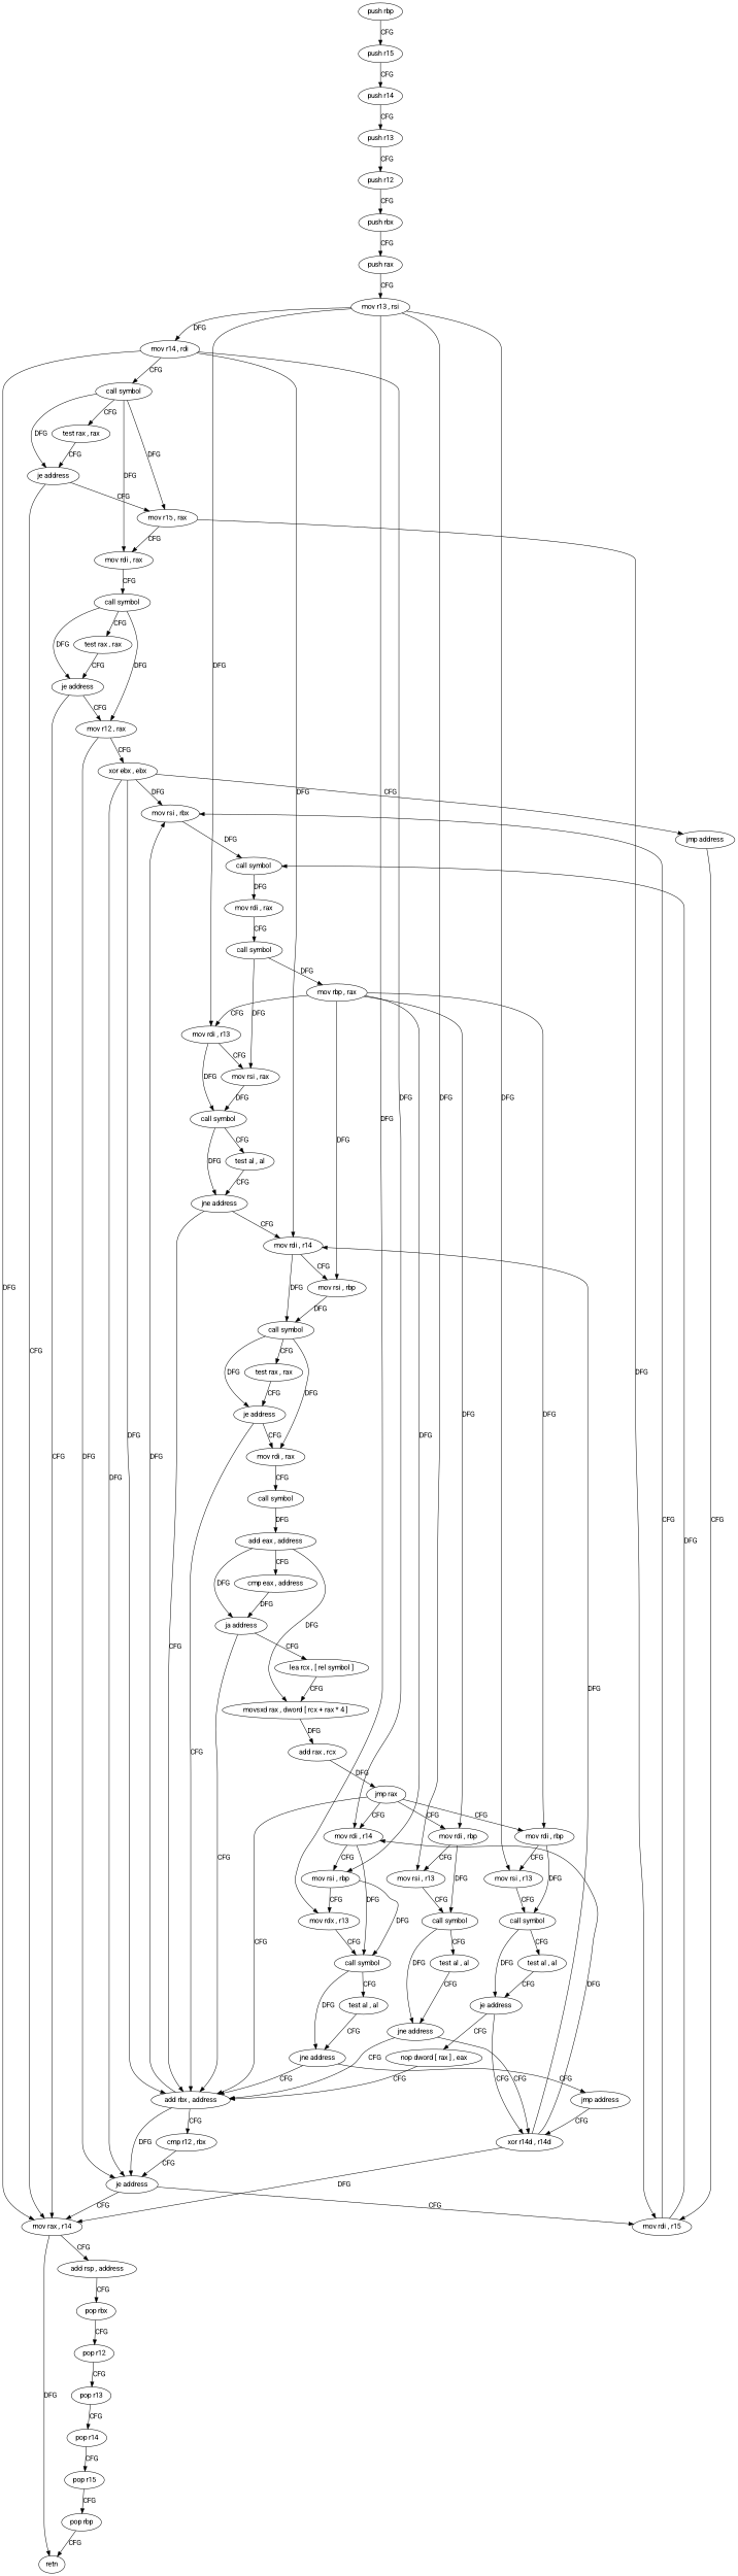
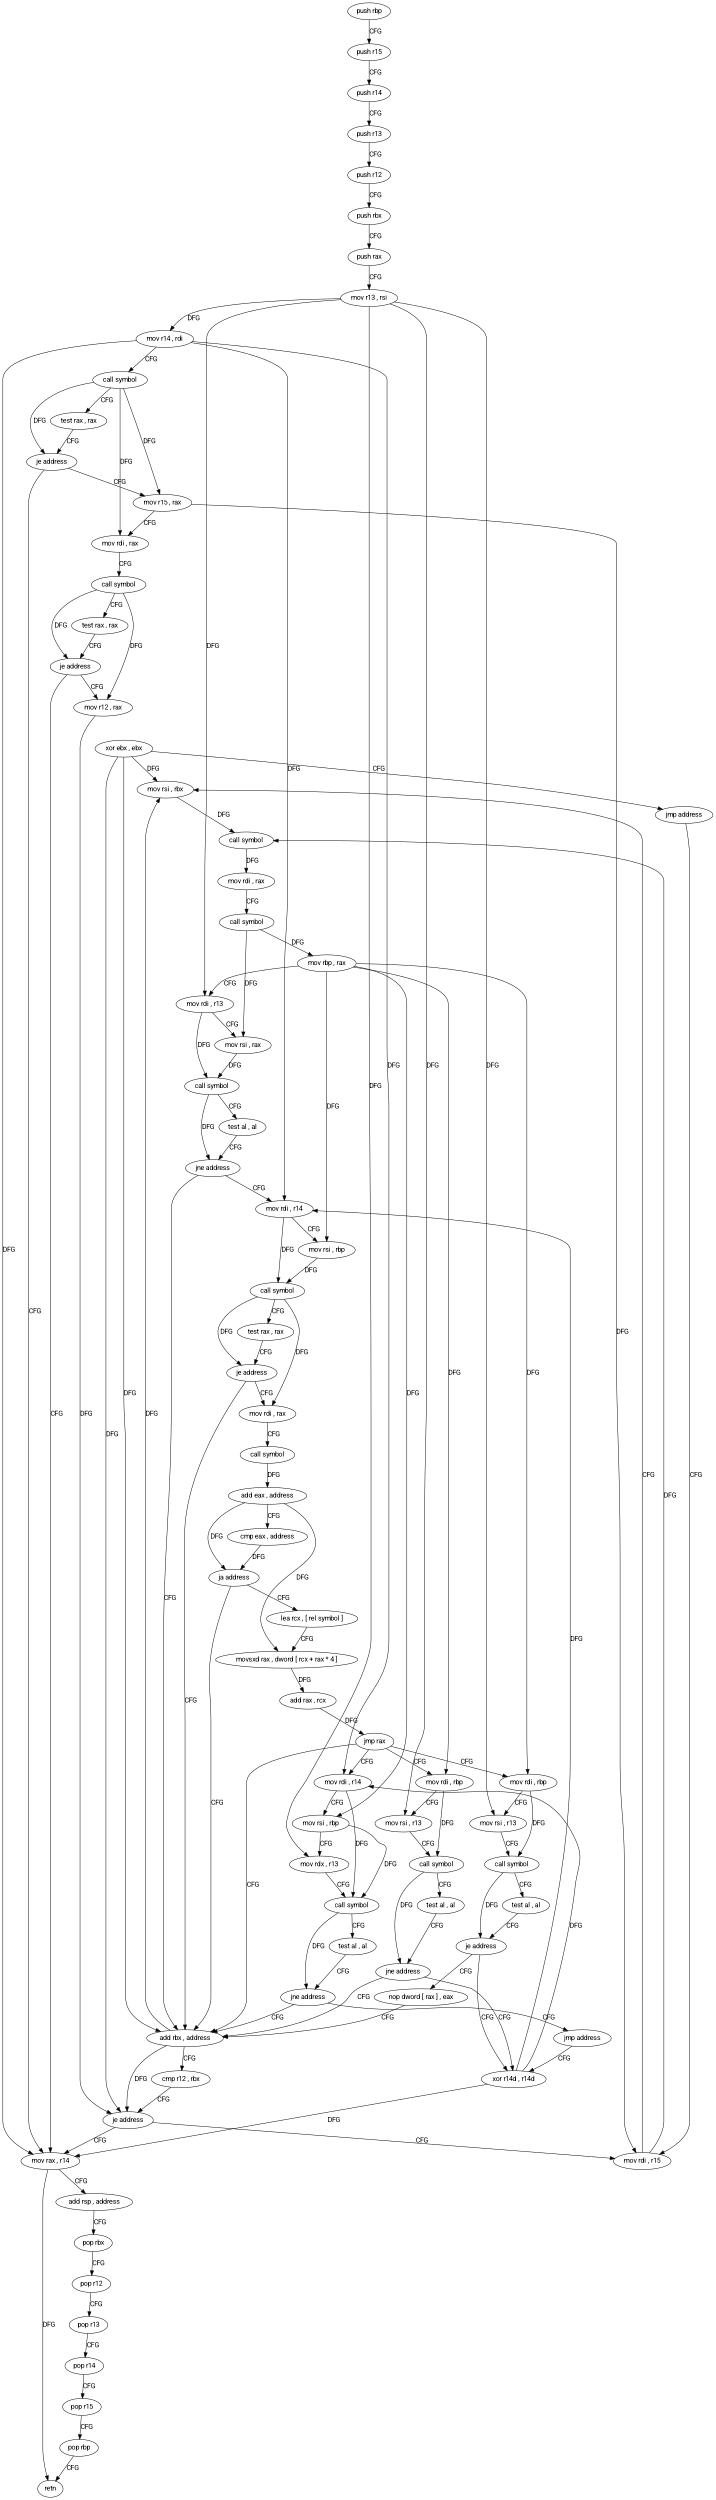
  digraph {
    fontname=Roboto
    node [fontname=Roboto]
    edge [fontname=Roboto]
    n1 [label="push rbp"]
    n2 [label="push r15"]
    n3 [label="push r14"]
    n4 [label="push r13"]
    n5 [label="push r12"]
    n6 [label="push rbx"]
    n7 [label="push rax"]
    n8 [label="mov r13 , rsi"]
    n9 [label="mov r14 , rdi"]
    n10 [label="mov rdi , r13"]
    n11 [label="mov rsi , r13"]
    n12 [label="mov rdx , r13"]
    n13 [label="mov rsi , r13"]
    n14 [label="call symbol"]
    n15 [label="mov rax , r14"]
    n16 [label="mov rdi , r14"]
    n17 [label="mov rdi , r14"]
    n18 [label="mov rsi , rax"]
    n19 [label="call symbol"]
    n20 [label="call symbol"]
    n21 [label="call symbol"]
    n22 [label="call symbol"]
    n23 [label="test rax , rax"]
    n24 [label="je address"]
    n25 [label="mov r15 , rax"]
    n26 [label="mov rdi , rax"]
    n27 [label="add rsp , address"]
    n28 [label=retn]
    n29 [label="mov rsi , rbp"]
    n30 [label="call symbol"]
    n31 [label="mov rsi , rbp"]
    n32 [label="mov rdi , r15"]
    n33 [label="call symbol"]
    n34 [label="pop rbx"]
    n35 [label="mov rsi , rbx"]
    n36 [label="call symbol"]
    n37 [label="pop r12"]
    n38 [label="pop r13"]
    n39 [label="pop r14"]
    n40 [label="pop r15"]
    n41 [label="pop rbp"]
    n42 [label="test rax , rax"]
    n43 [label="je address"]
    n44 [label="mov r12 , rax"]
    n45 [label="xor ebx , ebx"]
    n46 [label="je address"]
    n47 [label="jmp address"]
    n48 [label="add rbx , address"]
    n49 [label="cmp r12 , rbx"]
    n50 [label="mov rdi , rax"]
    n51 [label="call symbol"]
    n52 [label="mov rbp , rax"]
    n53 [label="mov rdi , rbp"]
    n54 [label="mov rdi , rbp"]
    n55 [label="test al , al"]
    n56 [label="jne address"]
    n57 [label="test rax , rax"]
    n58 [label="je address"]
    n59 [label="mov rdi , rax"]
    n60 [label="call symbol"]
    n61 [label="add eax , address"]
    n62 [label="cmp eax , address"]
    n63 [label="ja address"]
    n64 [label="movsxd rax , dword [ rcx + rax * 4 ]"]
    n65 [label="lea rcx , [ rel symbol ]"]
    n66 [label="add rax , rcx"]
    n67 [label="jmp rax"]
    n68 [label="test al , al"]
    n69 [label="je address"]
    n70 [label="test al , al"]
    n71 [label="jne address"]
    n72 [label="test al , al"]
    n73 [label="jne address"]
    n74 [label="xor r14d , r14d"]
    n75 [label="nop dword [ rax ] , eax"]
    n76 [label="jmp address"]
    n1 -> n2 [label=CFG]
    n2 -> n3 [label=CFG]
    n3 -> n4 [label=CFG]
    n4 -> n5 [label=CFG]
    n5 -> n6 [label=CFG]
    n6 -> n7 [label=CFG]
    n7 -> n8 [label=CFG]
    n8 -> n9 [label=DFG]
    n8 -> n10 [label=DFG]
    n8 -> n11 [label=DFG]
    n8 -> n12 [label=DFG]
    n8 -> n13 [label=DFG]
    n9 -> n14 [label=CFG]
    n9 -> n15 [label=DFG]
    n9 -> n16 [label=DFG]
    n9 -> n17 [label=DFG]
    n10 -> n18 [label=CFG]
    n10 -> n19 [label=DFG]
    n11 -> n20 [label=CFG]
    n12 -> n21 [label=CFG]
    n13 -> n22 [label=CFG]
    n14 -> n23 [label=CFG]
    n14 -> n24 [label=DFG]
    n14 -> n25 [label=DFG]
    n14 -> n26 [label=DFG]
    n15 -> n27 [label=CFG]
    n15 -> n28 [label=DFG]
    n16 -> n29 [label=CFG]
    n16 -> n30 [label=DFG]
    n17 -> n21 [label=DFG]
    n17 -> n31 [label=CFG]
    n18 -> n19 [label=DFG]
    n19 -> n55 [label=CFG]
    n19 -> n56 [label=DFG]
    n20 -> n68 [label=CFG]
    n20 -> n69 [label=DFG]
    n21 -> n70 [label=CFG]
    n21 -> n71 [label=DFG]
    n22 -> n72 [label=CFG]
    n22 -> n73 [label=DFG]
    n23 -> n24 [label=CFG]
    n24 -> n15 [label=CFG]
    n24 -> n25 [label=CFG]
    n25 -> n26 [label=CFG]
    n25 -> n32 [label=DFG]
    n26 -> n33 [label=CFG]
    n27 -> n34 [label=CFG]
    n29 -> n30 [label=DFG]
    n30 -> n57 [label=CFG]
    n30 -> n58 [label=DFG]
    n30 -> n59 [label=DFG]
    n31 -> n12 [label=CFG]
    n31 -> n21 [label=DFG]
    n32 -> n35 [label=CFG]
    n32 -> n36 [label=DFG]
    n33 -> n42 [label=CFG]
    n33 -> n43 [label=DFG]
    n33 -> n44 [label=DFG]
    n34 -> n37 [label=CFG]
    n35 -> n36 [label=DFG]
    n36 -> n50 [label=DFG]
    n37 -> n38 [label=CFG]
    n38 -> n39 [label=CFG]
    n39 -> n40 [label=CFG]
    n40 -> n41 [label=CFG]
    n41 -> n28 [label=CFG]
    n42 -> n43 [label=CFG]
    n43 -> n15 [label=CFG]
    n43 -> n44 [label=CFG]
-   n44 -> n45 [label=CFG]
    n44 -> n46 [label=DFG]
    n45 -> n35 [label=DFG]
    n45 -> n46 [label=DFG]
    n45 -> n47 [label=CFG]
    n45 -> n48 [label=DFG]
    n46 -> n15 [label=CFG]
    n46 -> n32 [label=CFG]
    n47 -> n32 [label=CFG]
    n48 -> n35 [label=DFG]
    n48 -> n46 [label=DFG]
    n48 -> n49 [label=CFG]
    n49 -> n46 [label=CFG]
    n50 -> n51 [label=CFG]
    n51 -> n18 [label=DFG]
    n51 -> n52 [label=DFG]
    n52 -> n10 [label=CFG]
    n52 -> n29 [label=DFG]
    n52 -> n31 [label=DFG]
    n52 -> n53 [label=DFG]
    n52 -> n54 [label=DFG]
    n53 -> n11 [label=CFG]
    n53 -> n20 [label=DFG]
    n54 -> n13 [label=CFG]
    n54 -> n22 [label=DFG]
    n55 -> n56 [label=CFG]
    n56 -> n16 [label=CFG]
    n56 -> n48 [label=CFG]
    n57 -> n58 [label=CFG]
    n58 -> n48 [label=CFG]
    n58 -> n59 [label=CFG]
    n59 -> n60 [label=CFG]
    n60 -> n61 [label=DFG]
    n61 -> n62 [label=CFG]
    n61 -> n63 [label=DFG]
    n61 -> n64 [label=DFG]
    n62 -> n63 [label=DFG]
    n63 -> n48 [label=CFG]
    n63 -> n65 [label=CFG]
    n64 -> n66 [label=DFG]
    n65 -> n64 [label=CFG]
    n66 -> n67 [label=DFG]
    n67 -> n17 [label=CFG]
    n67 -> n48 [label=CFG]
    n67 -> n53 [label=CFG]
    n67 -> n54 [label=CFG]
    n68 -> n69 [label=CFG]
    n69 -> n74 [label=CFG]
    n69 -> n75 [label=CFG]
    n70 -> n71 [label=CFG]
    n71 -> n48 [label=CFG]
    n71 -> n76 [label=CFG]
    n72 -> n73 [label=CFG]
    n73 -> n48 [label=CFG]
    n73 -> n74 [label=CFG]
    n74 -> n15 [label=DFG]
    n74 -> n16 [label=DFG]
    n74 -> n17 [label=DFG]
    n75 -> n48 [label=CFG]
    n76 -> n74 [label=CFG]
  }
